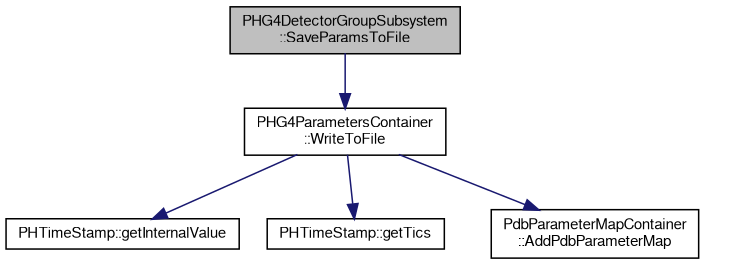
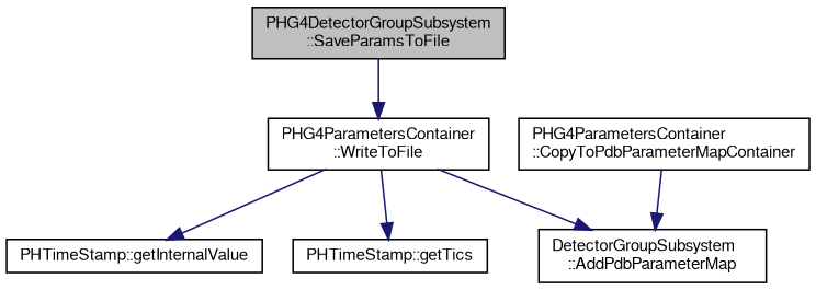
  digraph {
    rankdir=TB
    node [color=black fontname=FreeSans fontsize=10 shape=record]
    edge [color=midnightblue fontname=FreeSans fontsize=10 labelfontname=FreeSans labelfontsize=10 style=solid]
    n1 [fillcolor=grey75 fontcolor=black height=0.2 label="PHG4DetectorGroupSubsystem\l::SaveParamsToFile" style=filled width=0.4]
    n2 [height=0.2 label="PHG4ParametersContainer\l::WriteToFile" width=0.4]
    n3 [height=0.2 label="PHTimeStamp::getInternalValue" width=0.4]
    n4 [height=0.2 label="PHTimeStamp::getTics" width=0.4]
-   n5 [height=0.2 label="PdbParameterMapContainer\l::AddPdbParameterMap" width=0.4]
+   n5 [height=0.2 label="DetectorGroupSubsystem\l::AddPdbParameterMap" width=0.4]
+   n6 [height=0.2 label="PHG4ParametersContainer\l::CopyToPdbParameterMapContainer" width=0.4]
    n1 -> n2
    n2 -> n3
    n2 -> n4
    n2 -> n5
+   n6 -> n5
  }
